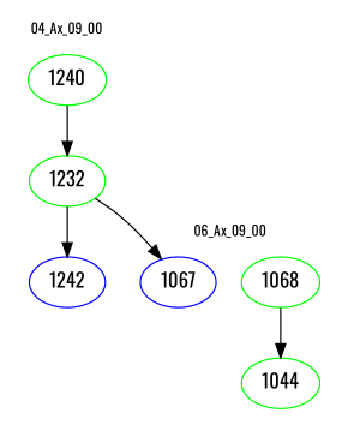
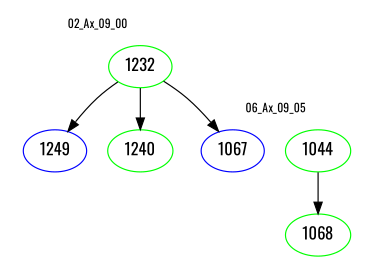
  digraph {
    fontname=Oswald
    node [color=green fontname=Oswald]
    edge [color=black fontname=Oswald]
    n1 [label=1044]
    n2 [label=1068]
    n3 [color=blue label=1067]
    n4 [label=1232]
-   n5 [color=blue label=1242]
+   n5 [color=blue label=1249]
    n6 [label=1240]
    subgraph cluster_1 {
      color=white
      fontsize=10
-     label="06_Ax_09_00"
+     label="06_Ax_09_05"
      n1
      n2
      n3
    }
    subgraph cluster_2 {
      color=white
      fontsize=10
-     label="04_Ax_09_00"
+     label="02_Ax_09_00"
      n4
      n5
      n6
    }
-   n2 -> n1
+   n1 -> n2
    n4 -> n3
    n4 -> n5
-   n6 -> n4
+   n4 -> n6
  }
